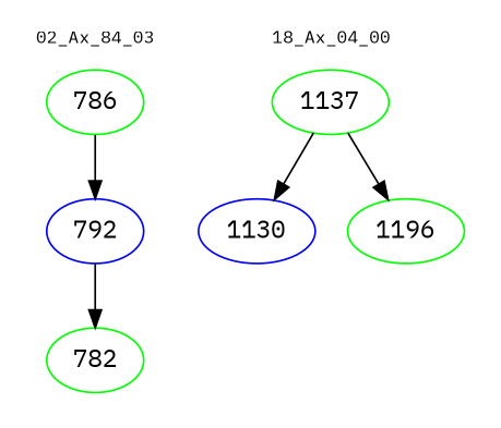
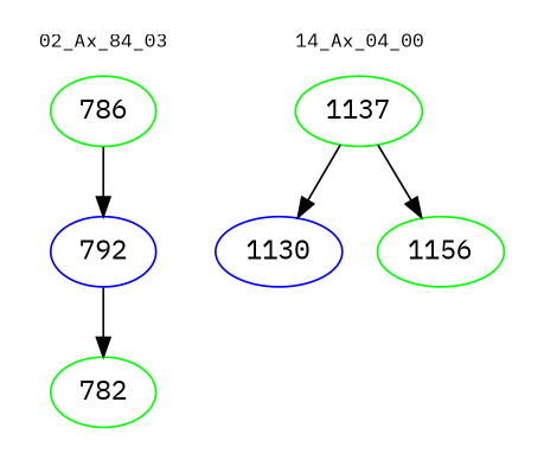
  digraph {
    fontname="IBM Plex Mono"
    node [color=green fontname="IBM Plex Mono"]
    edge [color=black fontname="IBM Plex Mono"]
    n1 [label=786]
    n2 [label=782]
    n3 [color=blue label=792]
    n4 [label=1137]
    n5 [color=blue label=1130]
-   n6 [label=1196]
+   n6 [label=1156]
    subgraph cluster_1 {
      color=white
      fontsize=10
      label="02_Ax_84_03"
      n1
      n2
      n3
    }
    subgraph cluster_2 {
      color=white
      fontsize=10
-     label="18_Ax_04_00"
+     label="14_Ax_04_00"
      n4
      n5
      n6
    }
    n1 -> n3
    n3 -> n2
    n4 -> n5
    n4 -> n6
  }
